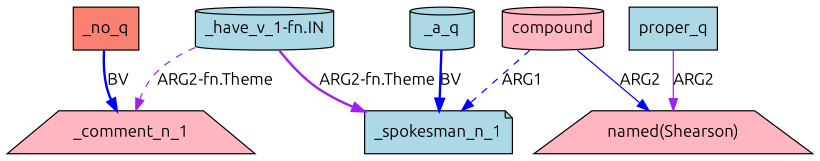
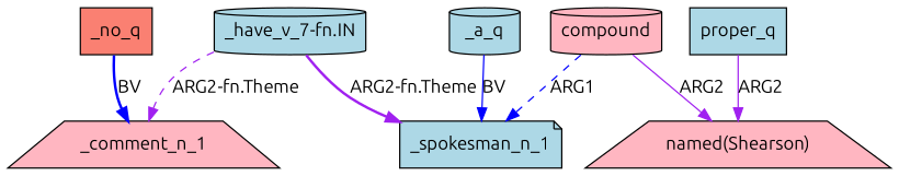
  digraph {
    fontname=Ubuntu
    node [fillcolor=lightblue fontname=Ubuntu shape=cylinder style=filled]
    edge [color=purple fontname=Ubuntu style=bold]
    _no_q [fillcolor=salmon shape=box]
    _comment_n_1 [fillcolor=lightpink shape=trapezium]
    compound [fillcolor=lightpink]
    _spokesman_n_1 [shape=note]
    "named(Shearson)" [fillcolor=lightpink shape=trapezium]
-   "_have_v_1-fn.IN"
+   "_have_v_1-fn.IN" [label="_have_v_7-fn.IN"]
    _a_q
    proper_q [shape=box]
    _no_q -> _comment_n_1 [color=blue label=BV]
    compound -> _spokesman_n_1 [color=blue label=ARG1 style=dashed]
-   compound -> "named(Shearson)" [color=blue label=ARG2 style=solid]
+   compound -> "named(Shearson)" [label=ARG2 style=solid]
    "_have_v_1-fn.IN" -> _comment_n_1 [label="ARG2-fn.Theme" style=dashed]
    "_have_v_1-fn.IN" -> _spokesman_n_1 [label="ARG2-fn.Theme"]
-   _a_q -> _spokesman_n_1 [color=blue label=BV]
+   _a_q -> _spokesman_n_1 [color=blue label=BV style=solid]
    proper_q -> "named(Shearson)" [label=ARG2 style=solid]
  }
